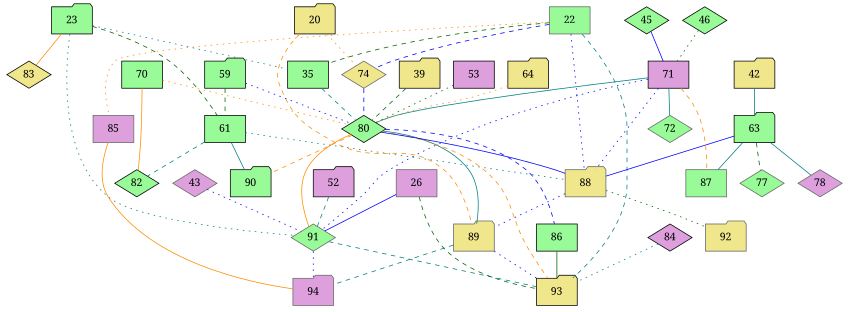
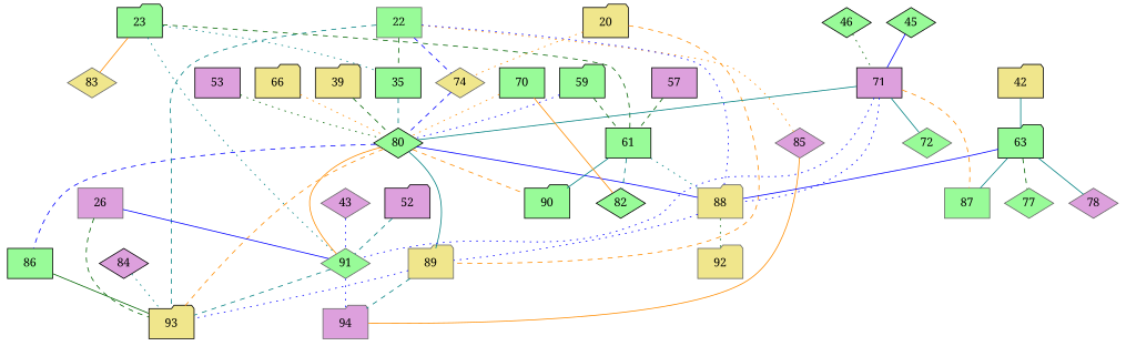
  graph {
    fontname="Noto Serif"
    node [color=black fillcolor=palegreen fontname="Noto Serif" shape=folder style=filled]
    edge [color=teal fontname="Noto Serif" style=dashed]
    74 [color=gray40 fillcolor=khaki shape=diamond super="+64"]
    80 [shape=diamond super="+6+5+2"]
    20 [fillcolor=khaki]
    89 [color=gray40 fillcolor=khaki super="+10+79"]
    93 [fillcolor=khaki super="+51+75+76"]
    94 [color=gray40 fillcolor=plum super="+29"]
    35 [shape=box super="+15+31"]
    22 [color=gray40 shape=box]
-   85 [color=gray40 fillcolor=plum shape=box]
+   85 [color=gray40 fillcolor=plum shape=diamond]
    88 [color=gray40 fillcolor=khaki super="+17+81"]
    92 [color=gray40 fillcolor=khaki]
    23
    61 [shape=box super="+36"]
-   83 [fillcolor=khaki shape=diamond super="+34"]
+   83 [color=gray40 fillcolor=khaki shape=diamond super="+34"]
    91 [color=gray40 shape=diamond super="+65+67+73"]
    82 [shape=diamond super="+47"]
    90 [super="+14+55+69"]
    26 [color=gray40 fillcolor=plum shape=box]
    86 [shape=box]
    39 [fillcolor=khaki]
    63 [super="+58+41"]
    77 [color=gray40 shape=diamond]
    78 [color=gray40 fillcolor=plum shape=diamond]
    87 [color=gray40 shape=box super="+56"]
    42 [fillcolor=khaki]
    43 [color=gray40 fillcolor=plum shape=diamond]
    71 [fillcolor=plum shape=box super="+68+37"]
    72 [color=gray40 shape=diamond]
    45 [shape=diamond]
    46 [shape=diamond super="+38"]
    52 [fillcolor=plum]
    53 [fillcolor=plum shape=box]
+   57 [fillcolor=plum shape=box]
    59 [super="+44"]
-   66 [fillcolor=khaki super="+49" label=64]
+   66 [fillcolor=khaki super="+49"]
    70 [shape=box]
    84 [fillcolor=plum shape=diamond]
    74 -- 80 [color=blue weight=2]
    80 -- 89 [style=solid]
    80 -- 93 [color=darkorange]
    80 -- 88 [color=blue style=solid weight=2]
    80 -- 91 [color=darkorange style=solid weight=2]
    80 -- 90 [color=darkorange]
    80 -- 86 [color=blue]
    20 -- 74 [color=darkorange style=dotted]
    20 -- 89 [color=darkorange]
    89 -- 93 [color=blue style=dotted weight=2]
    89 -- 94
    35 -- 80
    22 -- 74 [color=blue]
    22 -- 93 [weight=4]
    22 -- 35 [color=darkgreen]
    22 -- 85 [color=darkorange style=dotted]
    22 -- 88 [color=blue style=dotted weight=3]
    85 -- 94 [color=darkorange style=solid]
    88 -- 89 [color=blue style=dotted]
    88 -- 92 [color=darkgreen style=dotted]
    23 -- 35 [style=dotted]
    23 -- 61 [color=darkgreen]
    23 -- 83 [color=darkorange style=solid]
    23 -- 91 [style=dotted weight=2]
    61 -- 88 [style=dotted weight=2]
    61 -- 82
    61 -- 90 [style=solid]
    91 -- 93
    91 -- 94 [color=blue style=dotted weight=5]
    26 -- 93 [color=darkgreen]
    26 -- 91 [color=blue style=solid]
    86 -- 93 [color=darkgreen style=solid]
    39 -- 80 [color=darkgreen]
    63 -- 88 [color=blue style=solid weight=2]
    63 -- 77 [color=darkgreen]
    63 -- 78 [style=solid]
    63 -- 87 [style=solid]
    42 -- 63 [style=solid]
    43 -- 91 [color=blue style=dotted weight=2]
    71 -- 80 [style=solid]
    71 -- 88 [color=blue style=dotted weight=2]
    71 -- 91 [color=blue style=dotted weight=2]
    71 -- 87 [color=darkorange]
    71 -- 72 [style=solid]
    45 -- 71 [color=blue style=solid]
    46 -- 71 [color=darkgreen style=dotted]
    52 -- 91 [weight=2]
    53 -- 80 [color=darkgreen style=dotted]
+   57 -- 61 [color=darkgreen]
    59 -- 80 [color=blue style=dotted]
    59 -- 61 [color=darkgreen]
    66 -- 80 [color=darkorange style=dotted weight=3]
    70 -- 80 [color=darkorange style=dotted]
    70 -- 82 [color=darkorange style=solid]
    84 -- 93 [style=dotted]
  }
